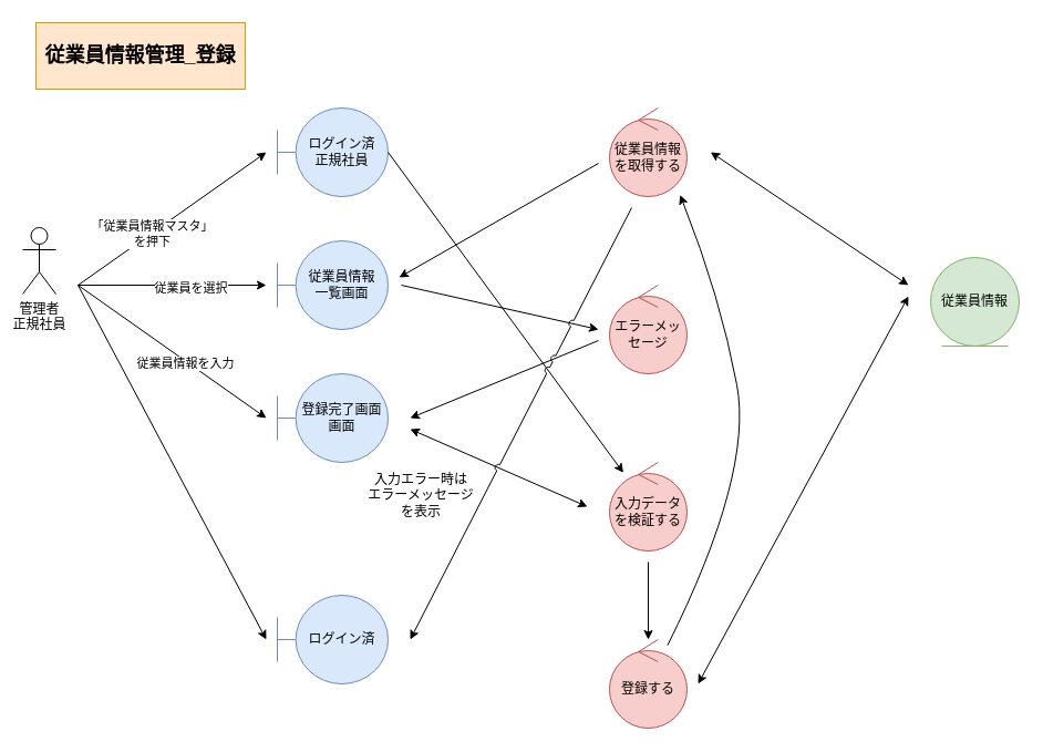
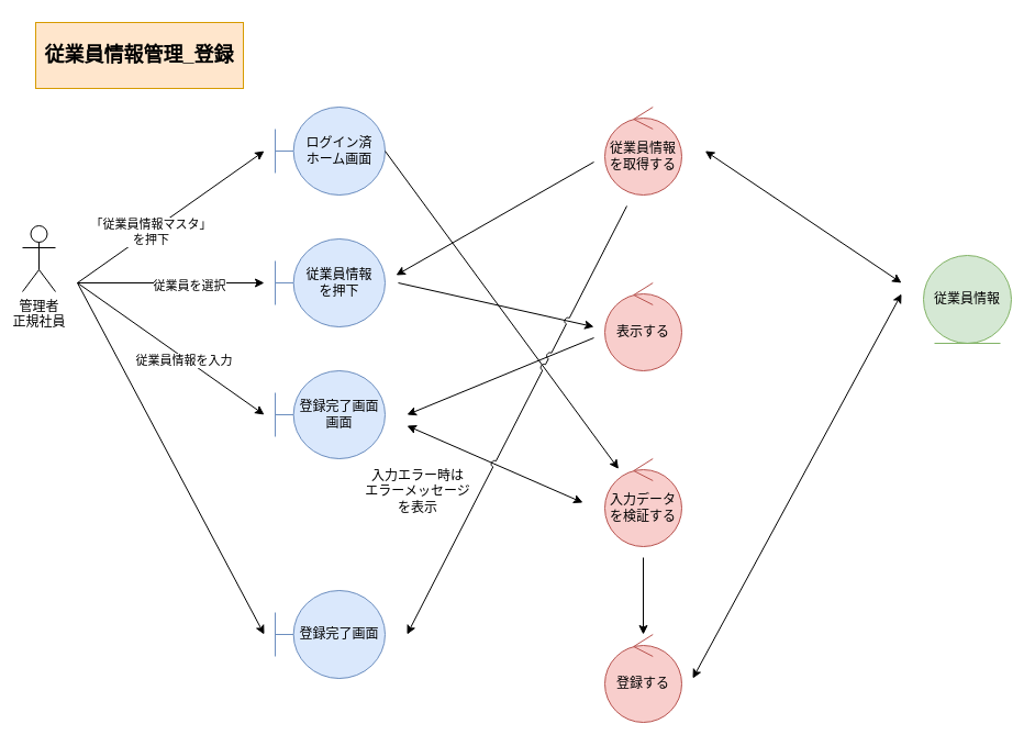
  <mxCell id="0" />
  <mxCell id="1" parent="0" />
- <mxCell id="2" value="ログイン済&lt;br&gt;正規社員" style="shape=umlBoundary;whiteSpace=wrap;html=1;fillColor=#dae8fc;strokeColor=#6c8ebf;" parent="1" vertex="1"><mxGeometry x="250" y="97" width="100" height="80" as="geometry" /></mxCell>
- <mxCell id="3" value="従業員情報&lt;br&gt;一覧画面" style="shape=umlBoundary;whiteSpace=wrap;html=1;fillColor=#dae8fc;strokeColor=#6c8ebf;" parent="1" vertex="1"><mxGeometry x="250" y="217" width="100" height="80" as="geometry" /></mxCell>
+ <mxCell id="2" value="ログイン済&lt;br&gt;ホーム画面" style="shape=umlBoundary;whiteSpace=wrap;html=1;fillColor=#dae8fc;strokeColor=#6c8ebf;" parent="1" vertex="1"><mxGeometry x="250" y="97" width="100" height="80" as="geometry" /></mxCell>
+ <mxCell id="3" value="従業員情報&lt;br&gt;を押下" style="shape=umlBoundary;whiteSpace=wrap;html=1;fillColor=#dae8fc;strokeColor=#6c8ebf;" parent="1" vertex="1"><mxGeometry x="250" y="217" width="100" height="80" as="geometry" /></mxCell>
  <mxCell id="4" value="従業員情報&lt;br&gt;を取得する" style="ellipse;shape=umlControl;whiteSpace=wrap;html=1;fillColor=#f8cecc;strokeColor=#b85450;" parent="1" vertex="1"><mxGeometry x="550" y="97" width="70" height="80" as="geometry" /></mxCell>
  <mxCell id="5" value="" style="endArrow=classic;html=1;rounded=0;exitX=1;exitY=0.5;exitDx=0;exitDy=0;exitPerimeter=0;" parent="1" source="2" target="14" edge="1"><mxGeometry width="50" height="50" relative="1" as="geometry"><mxPoint x="370" y="137" as="sourcePoint" /><mxPoint x="530" y="137" as="targetPoint" /></mxGeometry></mxCell>
  <mxCell id="6" value="管理者&lt;br&gt;正規社員" style="shape=umlActor;verticalLabelPosition=bottom;verticalAlign=top;html=1;" parent="1" vertex="1"><mxGeometry x="20" y="205" width="30" height="60" as="geometry" /></mxCell>
  <mxCell id="7" value="登録完了画面&lt;br&gt;画面" style="shape=umlBoundary;whiteSpace=wrap;html=1;fillColor=#dae8fc;strokeColor=#6c8ebf;" parent="1" vertex="1"><mxGeometry x="250" y="337" width="100" height="80" as="geometry" /></mxCell>
  <mxCell id="8" value="従業員情報" style="ellipse;shape=umlEntity;whiteSpace=wrap;html=1;fillColor=#d5e8d4;strokeColor=#82b366;" parent="1" vertex="1"><mxGeometry x="840" y="232" width="80" height="80" as="geometry" /></mxCell>
  <mxCell id="9" value="" style="endArrow=classic;html=1;rounded=0;exitX=1;exitY=0.5;exitDx=0;exitDy=0;exitPerimeter=0;startArrow=classic;startFill=1;" parent="1" edge="1"><mxGeometry width="50" height="50" relative="1" as="geometry"><mxPoint x="641.33" y="136.88" as="sourcePoint" /><mxPoint x="820" y="257" as="targetPoint" /></mxGeometry></mxCell>
  <mxCell id="10" value="" style="endArrow=none;html=1;rounded=0;startArrow=classic;startFill=1;endFill=0;" parent="1" edge="1"><mxGeometry width="50" height="50" relative="1" as="geometry"><mxPoint x="360" y="250" as="sourcePoint" /><mxPoint x="540" y="147" as="targetPoint" /></mxGeometry></mxCell>
- <mxCell id="11" value="エラーメッセージ" style="ellipse;shape=umlControl;whiteSpace=wrap;html=1;fillColor=#f8cecc;strokeColor=#b85450;" parent="1" vertex="1"><mxGeometry x="550" y="257" width="70" height="80" as="geometry" /></mxCell>
+ <mxCell id="11" value="表示する" style="ellipse;shape=umlControl;whiteSpace=wrap;html=1;fillColor=#f8cecc;strokeColor=#b85450;" parent="1" vertex="1"><mxGeometry x="550" y="257" width="70" height="80" as="geometry" /></mxCell>
  <mxCell id="12" value="" style="endArrow=none;html=1;rounded=0;startArrow=classic;startFill=1;endFill=0;" parent="1" edge="1"><mxGeometry width="50" height="50" relative="1" as="geometry"><mxPoint x="540" y="297" as="sourcePoint" /><mxPoint x="362" y="257" as="targetPoint" /></mxGeometry></mxCell>
  <mxCell id="13" value="" style="endArrow=none;html=1;rounded=0;startArrow=classic;startFill=1;endFill=0;" parent="1" edge="1"><mxGeometry width="50" height="50" relative="1" as="geometry"><mxPoint x="370" y="377" as="sourcePoint" /><mxPoint x="540" y="307" as="targetPoint" /></mxGeometry></mxCell>
  <mxCell id="14" value="入力データを検証する" style="ellipse;shape=umlControl;whiteSpace=wrap;html=1;fillColor=#f8cecc;strokeColor=#b85450;" parent="1" vertex="1"><mxGeometry x="550" y="417" width="70" height="80" as="geometry" /></mxCell>
  <mxCell id="15" value="" style="endArrow=classic;html=1;rounded=0;startArrow=classic;startFill=1;endFill=1;" parent="1" edge="1"><mxGeometry width="50" height="50" relative="1" as="geometry"><mxPoint x="530" y="457" as="sourcePoint" /><mxPoint x="370" y="387" as="targetPoint" /></mxGeometry></mxCell>
  <mxCell id="16" value="登録する" style="ellipse;shape=umlControl;whiteSpace=wrap;html=1;fillColor=#f8cecc;strokeColor=#b85450;" parent="1" vertex="1"><mxGeometry x="550" y="577" width="70" height="80" as="geometry" /></mxCell>
  <mxCell id="17" value="" style="endArrow=none;html=1;rounded=0;startArrow=classic;startFill=1;endFill=0;" parent="1" source="16" edge="1"><mxGeometry width="50" height="50" relative="1" as="geometry"><mxPoint x="540" y="467" as="sourcePoint" /><mxPoint x="585" y="507" as="targetPoint" /></mxGeometry></mxCell>
  <mxCell id="18" value="" style="endArrow=classic;html=1;rounded=0;startArrow=classic;startFill=1;endFill=1;" parent="1" edge="1"><mxGeometry width="50" height="50" relative="1" as="geometry"><mxPoint x="820" y="267" as="sourcePoint" /><mxPoint x="630" y="617" as="targetPoint" /></mxGeometry></mxCell>
  <mxCell id="19" value="入力エラー時は&lt;br&gt;エラーメッセージ&lt;br&gt;を表示" style="text;html=1;strokeColor=none;fillColor=none;align=center;verticalAlign=middle;whiteSpace=wrap;rounded=0;" parent="1" vertex="1"><mxGeometry x="300" y="432" width="160" height="30" as="geometry" /></mxCell>
- <mxCell id="20" value="ログイン済" style="shape=umlBoundary;whiteSpace=wrap;html=1;fillColor=#dae8fc;strokeColor=#6c8ebf;" parent="1" vertex="1"><mxGeometry x="250" y="537" width="100" height="80" as="geometry" /></mxCell>
+ <mxCell id="20" value="登録完了画面" style="shape=umlBoundary;whiteSpace=wrap;html=1;fillColor=#dae8fc;strokeColor=#6c8ebf;" parent="1" vertex="1"><mxGeometry x="250" y="537" width="100" height="80" as="geometry" /></mxCell>
  <mxCell id="21" value="" style="endArrow=none;html=1;rounded=0;startArrow=classic;startFill=1;endFill=0;jumpStyle=arc;" parent="1" edge="1"><mxGeometry width="50" height="50" relative="1" as="geometry"><mxPoint x="370" y="577" as="sourcePoint" /><mxPoint x="570" y="187" as="targetPoint" /></mxGeometry></mxCell>
  <mxCell id="22" value="" style="endArrow=classic;html=1;rounded=0;" parent="1" edge="1"><mxGeometry width="50" height="50" relative="1" as="geometry"><mxPoint x="70" y="257" as="sourcePoint" /><mxPoint x="240" y="137" as="targetPoint" /></mxGeometry></mxCell>
  <mxCell id="23" value="「従業員情報マスタ」&lt;br&gt;を押下" style="edgeLabel;html=1;align=center;verticalAlign=middle;resizable=0;points=[];" vertex="1" connectable="0" parent="22"><mxGeometry x="-0.222" relative="1" as="geometry"><mxPoint as="offset" /></mxGeometry></mxCell>
  <mxCell id="24" value="" style="endArrow=classic;html=1;rounded=0;" parent="1" edge="1"><mxGeometry width="50" height="50" relative="1" as="geometry"><mxPoint x="70" y="257" as="sourcePoint" /><mxPoint x="240" y="257" as="targetPoint" /></mxGeometry></mxCell>
  <mxCell id="25" value="従業員を選択" style="edgeLabel;html=1;align=center;verticalAlign=middle;resizable=0;points=[];" vertex="1" connectable="0" parent="24"><mxGeometry x="0.19" y="-2" relative="1" as="geometry"><mxPoint as="offset" /></mxGeometry></mxCell>
  <mxCell id="26" value="" style="endArrow=classic;html=1;rounded=0;" parent="1" edge="1"><mxGeometry width="50" height="50" relative="1" as="geometry"><mxPoint x="70" y="257" as="sourcePoint" /><mxPoint x="240" y="377" as="targetPoint" /></mxGeometry></mxCell>
  <mxCell id="27" value="従業員情報を入力" style="edgeLabel;html=1;align=center;verticalAlign=middle;resizable=0;points=[];" vertex="1" connectable="0" parent="26"><mxGeometry x="0.151" y="-2" relative="1" as="geometry"><mxPoint as="offset" /></mxGeometry></mxCell>
  <mxCell id="28" value="" style="endArrow=classic;html=1;rounded=0;" parent="1" edge="1"><mxGeometry width="50" height="50" relative="1" as="geometry"><mxPoint x="70" y="257" as="sourcePoint" /><mxPoint x="240" y="577" as="targetPoint" /></mxGeometry></mxCell>
  <mxCell id="29" value="従業員情報管理_登録" style="rounded=0;whiteSpace=wrap;html=1;fillColor=#ffe6cc;strokeColor=#d79b00;fontStyle=1;fontSize=18;" parent="1" vertex="1"><mxGeometry x="32" y="20" width="189" height="60" as="geometry" /></mxCell>
- <mxCell id="30" value="" style="curved=1;endArrow=classic;html=1;rounded=0;entryX=0.91;entryY=0.982;entryDx=0;entryDy=0;entryPerimeter=0;" edge="1" parent="1" source="16" target="4"><mxGeometry width="50" height="50" relative="1" as="geometry"><mxPoint x="270" y="387" as="sourcePoint" /><mxPoint x="320" y="337" as="targetPoint" /><Array as="points"><mxPoint x="680" y="427" /><mxPoint x="650" y="267" /></Array></mxGeometry></mxCell>
